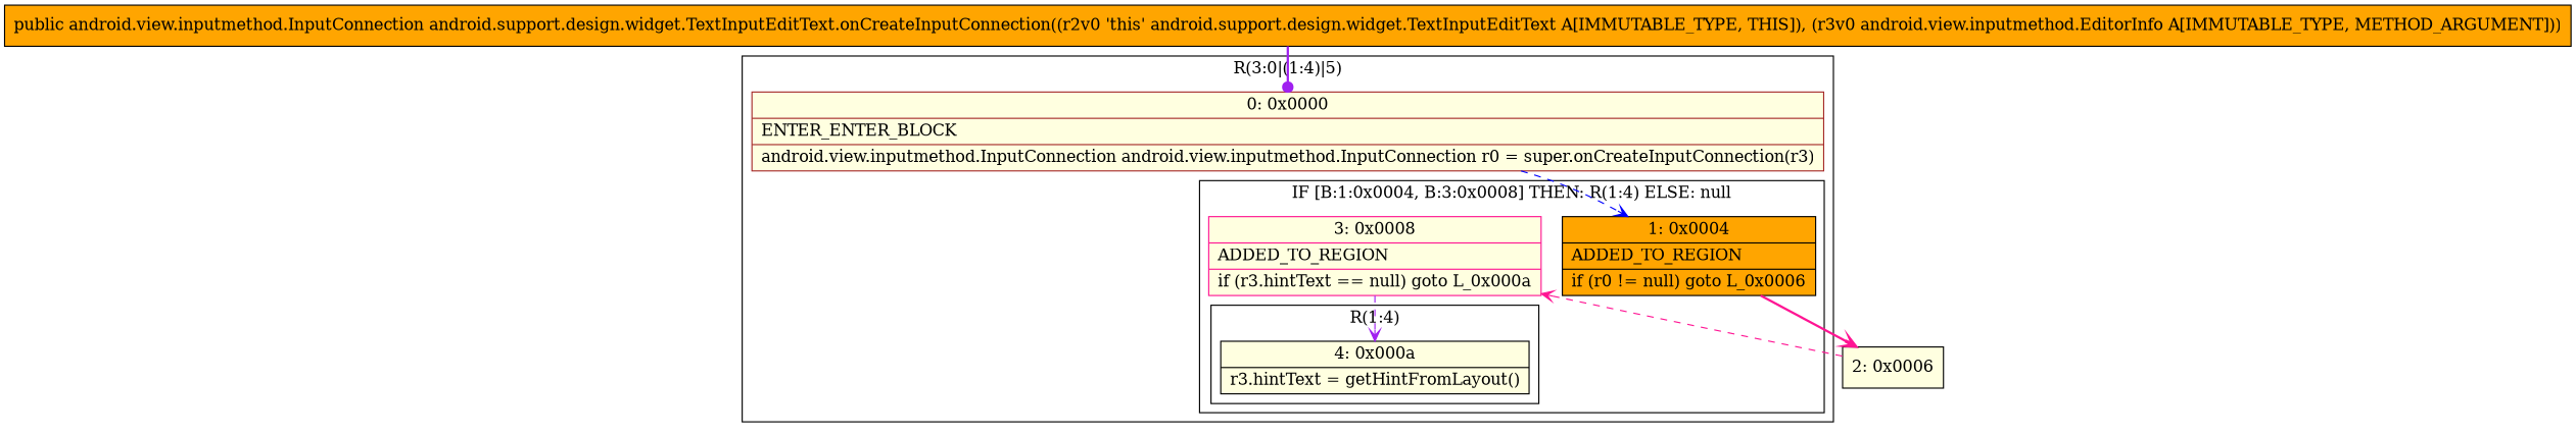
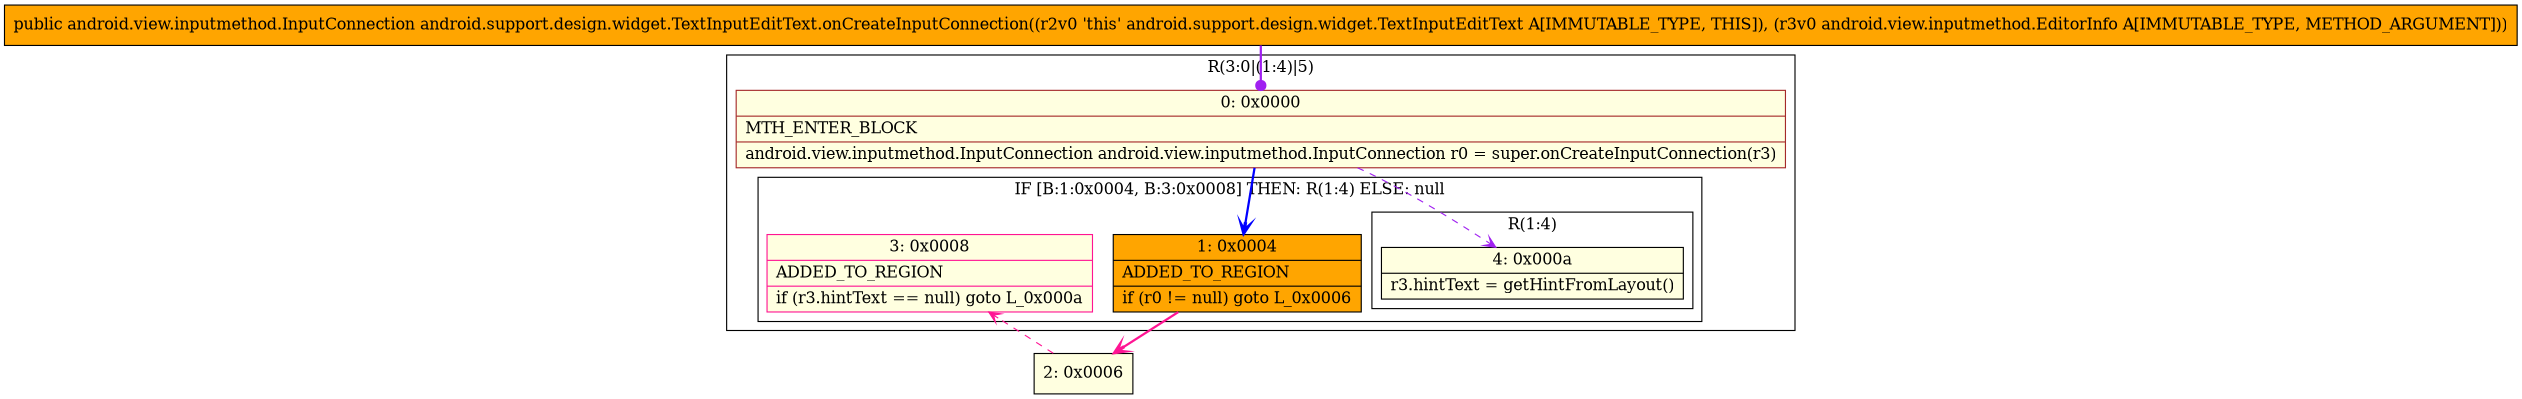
  digraph {
    node [color=black fillcolor=lightyellow shape=record style=filled]
    edge [arrowhead=vee color=deeppink style=bold]
    n1 [label="{4\:\ 0x000a|r3.hintText = getHintFromLayout()\l}"]
    n2 [fillcolor=orange label="{1\:\ 0x0004|ADDED_TO_REGION\l|if (r0 != null) goto L_0x0006\l}"]
    n3 [color=deeppink label="{3\:\ 0x0008|ADDED_TO_REGION\l|if (r3.hintText == null) goto L_0x000a\l}"]
-   n4 [color=brown label="{0\:\ 0x0000|ENTER_ENTER_BLOCK\l|android.view.inputmethod.InputConnection android.view.inputmethod.InputConnection r0 = super.onCreateInputConnection(r3)\l}"]
+   n4 [color=brown label="{0\:\ 0x0000|MTH_ENTER_BLOCK\l|android.view.inputmethod.InputConnection android.view.inputmethod.InputConnection r0 = super.onCreateInputConnection(r3)\l}"]
    n5 [label="{2\:\ 0x0006}"]
    n6 [fillcolor=orange label="{public android.view.inputmethod.InputConnection android.support.design.widget.TextInputEditText.onCreateInputConnection((r2v0 'this' android.support.design.widget.TextInputEditText A[IMMUTABLE_TYPE, THIS]), (r3v0 android.view.inputmethod.EditorInfo A[IMMUTABLE_TYPE, METHOD_ARGUMENT])) }"]
    subgraph cluster_1 {
      label="R(3:0|(1:4)|5)"
      n4
      subgraph cluster_2 {
        label="IF [B:1:0x0004, B:3:0x0008] THEN: R(1:4) ELSE: null"
        n2
        n3
        subgraph cluster_3 {
          label="R(1:4)"
          n1
        }
      }
    }
    n2 -> n5
-   n3 -> n1 [color=purple style=dashed]
-   n4 -> n2 [color=blue style=dashed]
+   n4 -> n1 [color=purple style=dashed]
+   n4 -> n2 [color=blue]
    n5 -> n3 [style=dashed]
    n6 -> n4 [arrowhead=dot color=purple]
  }
